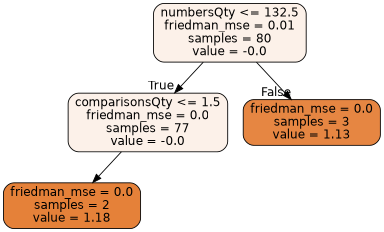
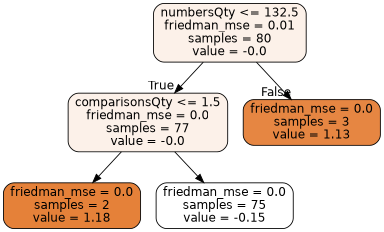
  digraph {
    node [color=black fillcolor="#fcf1e9" fontname=helvetica shape=box style="filled, rounded"]
    edge [fontname=helvetica]
    n1 [label="numbersQty <= 132.5\nfriedman_mse = 0.01\nsamples = 80\nvalue = -0.0"]
    n2 [label="comparisonsQty <= 1.5\nfriedman_mse = 0.0\nsamples = 77\nvalue = -0.0"]
    n3 [fillcolor="#e68642" label="friedman_mse = 0.0\nsamples = 3\nvalue = 1.13"]
    n4 [fillcolor="#e58139" label="friedman_mse = 0.0\nsamples = 2\nvalue = 1.18"]
+   n5 [fillcolor="#ffffff" label="friedman_mse = 0.0\nsamples = 75\nvalue = -0.15"]
    n1 -> n2 [headlabel=True labelangle=45 labeldistance=2.5]
    n1 -> n3 [headlabel=False labelangle=-45 labeldistance=2.5]
    n2 -> n4
+   n2 -> n5
  }
